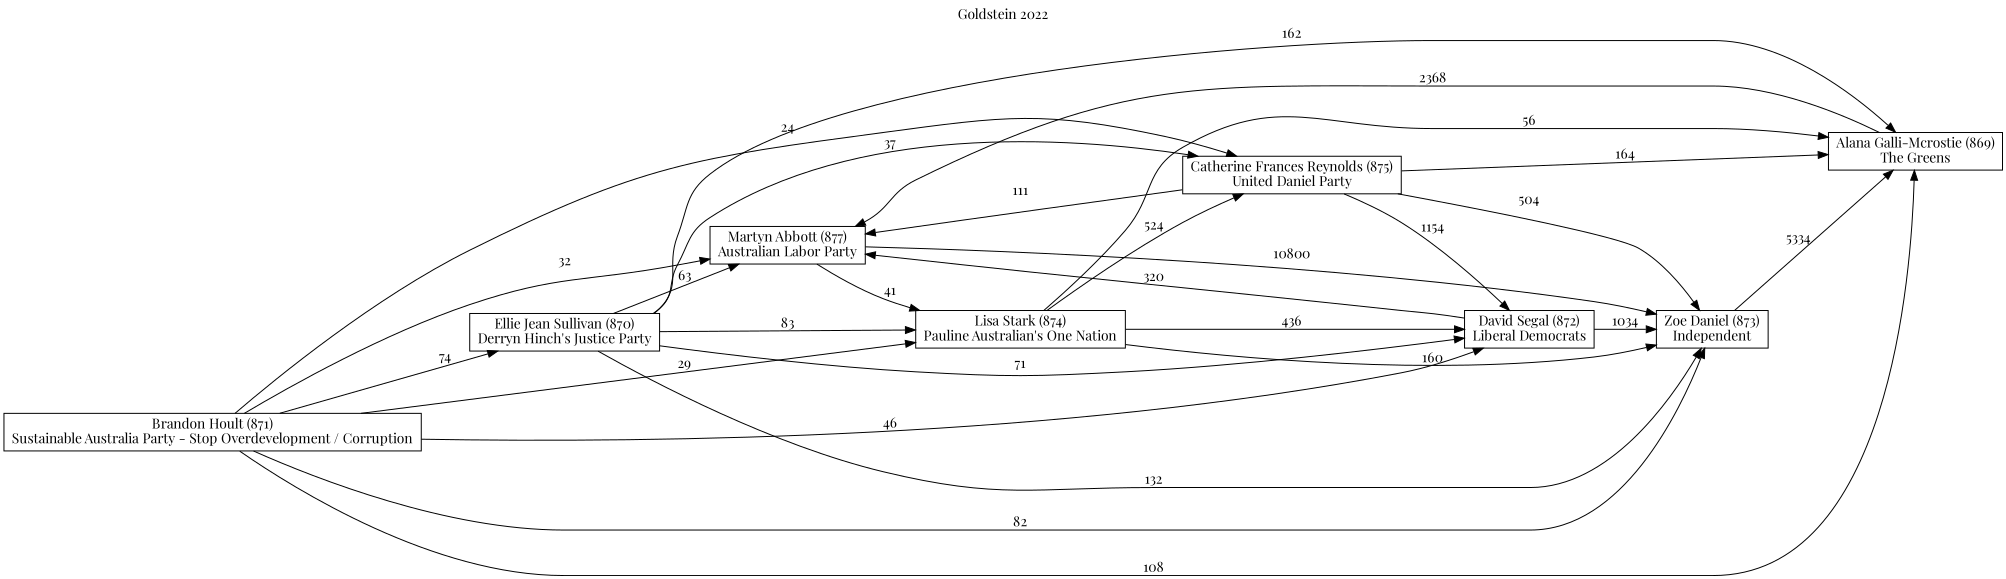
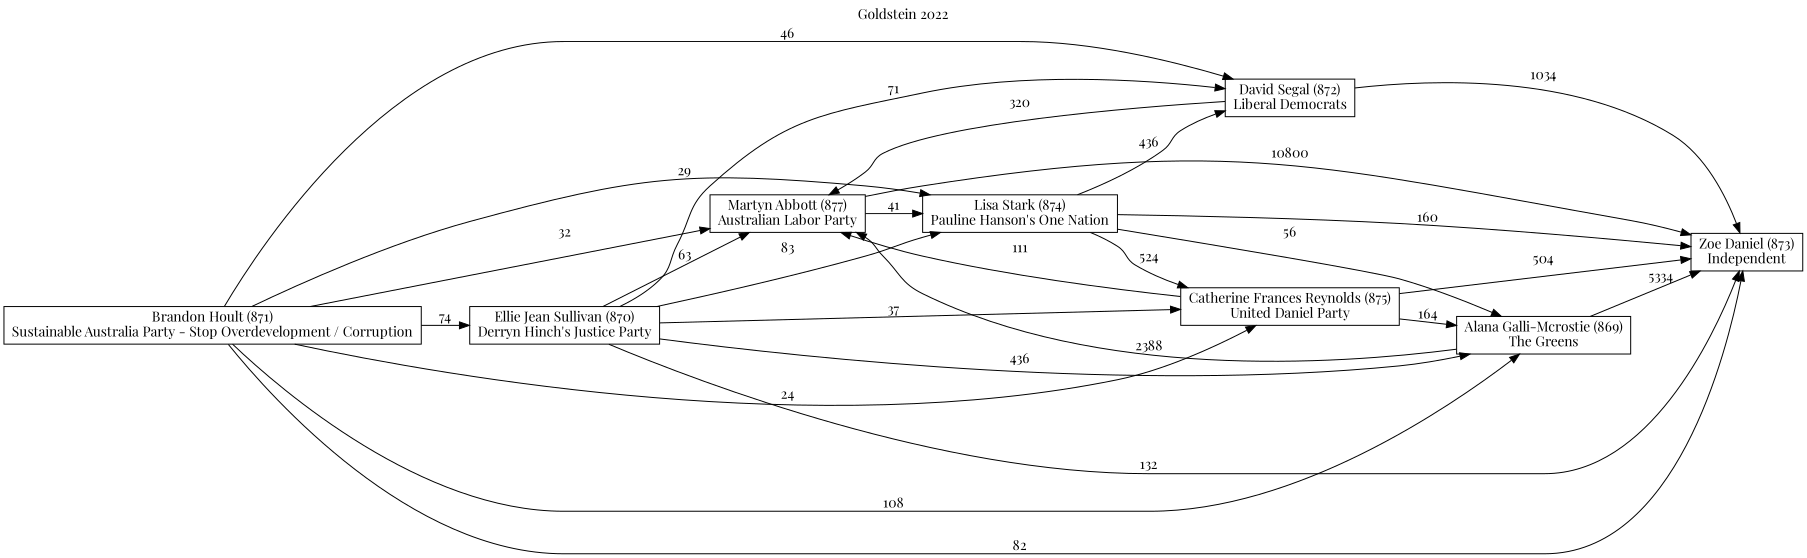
  digraph {
    fontname="Playfair Display"
    label="Goldstein 2022"
    labelloc=t
    mclimit=10
    rankdir=LR
    node [fontname="Playfair Display" shape=box]
    edge [fontname="Playfair Display"]
    n1 [label="Martyn Abbott (877)\nAustralian Labor Party"]
    n2 [label="Zoe Daniel (873)\nIndependent"]
-   n3 [label="Lisa Stark (874)\nPauline Australian's One Nation"]
+   n3 [label="Lisa Stark (874)\nPauline Hanson's One Nation"]
    n4 [label="David Segal (872)\nLiberal Democrats"]
    n5 [label="Alana Galli-Mcrostie (869)\nThe Greens"]
    n6 [label="Catherine Frances Reynolds (875)\nUnited Daniel Party"]
    n7 [label="Brandon Hoult (871)\nSustainable Australia Party - Stop Overdevelopment / Corruption"]
    n8 [label="Ellie Jean Sullivan (870)\nDerryn Hinch's Justice Party"]
    n1 -> n2 [label=10800]
    n1 -> n3 [label=41]
    n3 -> n2 [label=160]
    n3 -> n4 [label=436]
    n3 -> n5 [label=56]
    n3 -> n6 [label=524]
    n4 -> n1 [label=320]
    n4 -> n2 [label=1034]
-   n5 -> n1 [label=2368]
-   n2 -> n5 [label=5334]
+   n5 -> n1 [label=2388]
+   n5 -> n2 [label=5334]
    n6 -> n1 [label=111]
    n6 -> n2 [label=504]
-   n6 -> n4 [label=1154]
    n6 -> n5 [label=164]
    n7 -> n1 [label=32]
    n7 -> n2 [label=82]
    n7 -> n3 [label=29]
    n7 -> n4 [label=46]
    n7 -> n5 [label=108]
    n7 -> n6 [label=24]
    n7 -> n8 [label=74]
    n8 -> n1 [label=63]
    n8 -> n2 [label=132]
    n8 -> n3 [label=83]
    n8 -> n4 [label=71]
-   n8 -> n5 [label=162]
+   n8 -> n5 [label=436]
    n8 -> n6 [label=37]
  }
